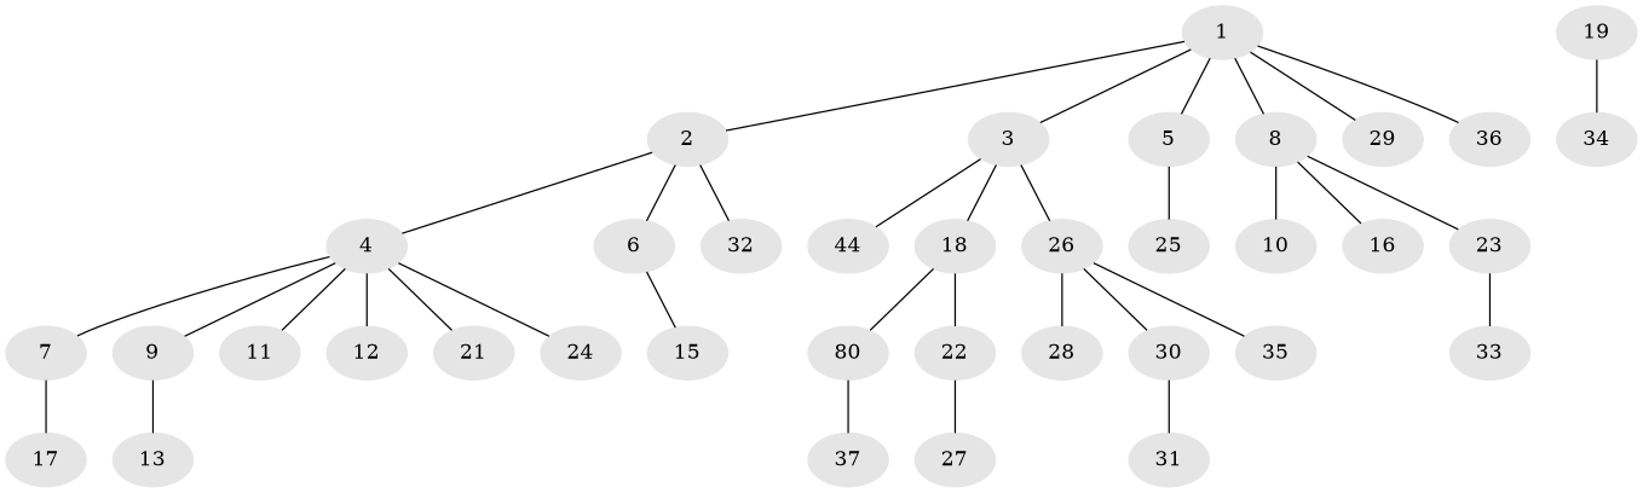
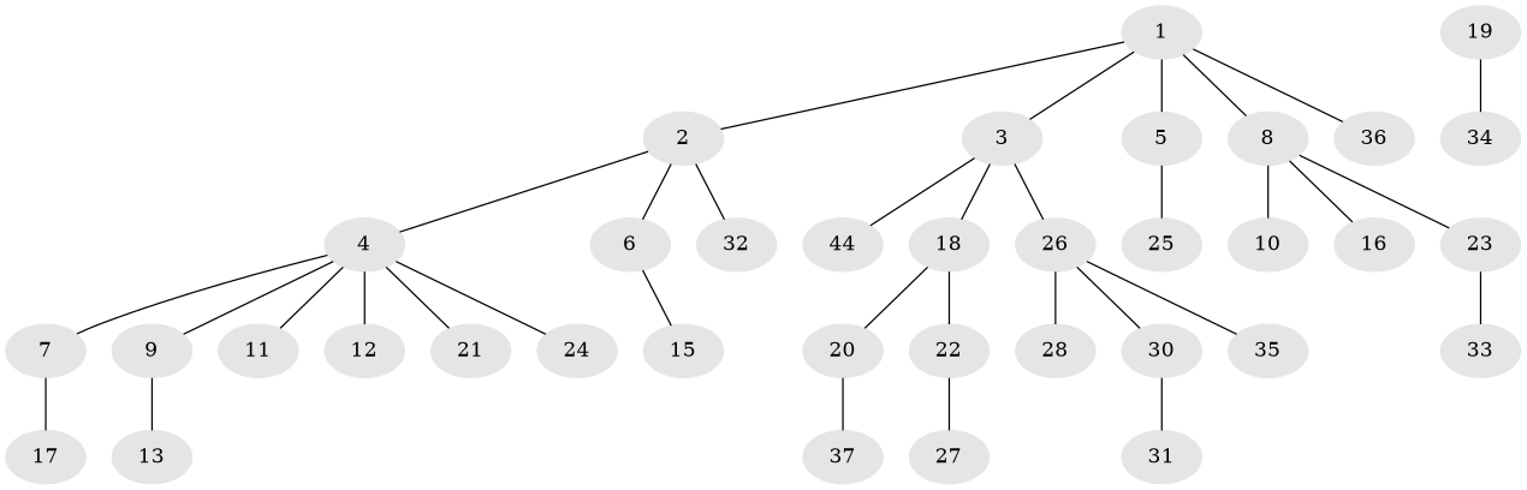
  graph {
    node [color=gray90 style=filled]
    edge [weight=1.0]
    1
    2
    3
    5
    8
-   29
    36
    4
    6
    32
    n11 [label=44]
    18
    26
    25
    10
    16
    23
    7
    9
    11
    12
    21
    24
    15
-   20 [label=80]
+   20
    22
    28
    30
    35
    17
    13
    33
    19
    34
    37
    27
    31
    1 -- 2
    1 -- 3
    1 -- 5
    1 -- 8
-   1 -- 29
    1 -- 36
    2 -- 4
    2 -- 6
    2 -- 32
    3 -- n11
    3 -- 18
    3 -- 26
    5 -- 25
    8 -- 10
    8 -- 16
    8 -- 23
    4 -- 7
    4 -- 9
    4 -- 11
    4 -- 12
    4 -- 21
    4 -- 24
    6 -- 15
    18 -- 20
    18 -- 22
    26 -- 28
    26 -- 30
    26 -- 35
    23 -- 33
    7 -- 17
    9 -- 13
    20 -- 37
    22 -- 27
    30 -- 31
    19 -- 34
  }
